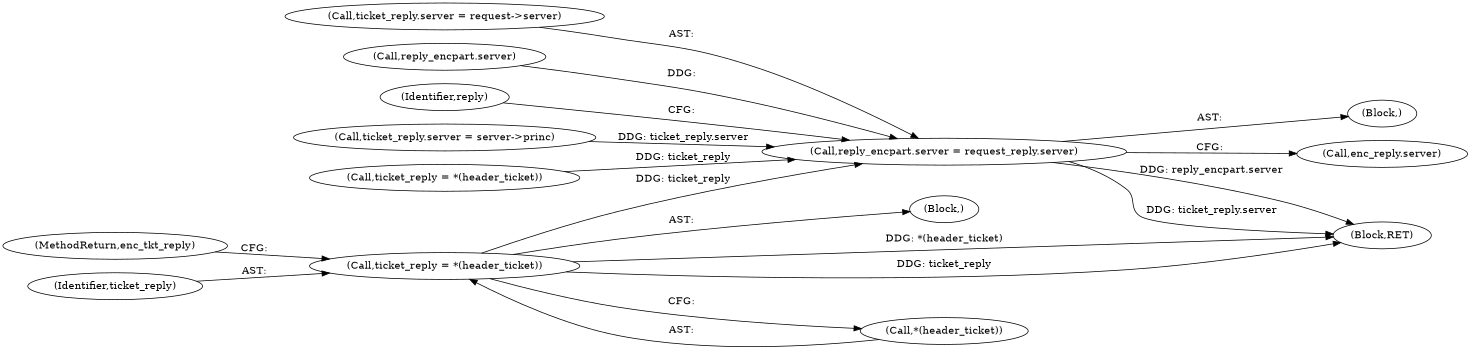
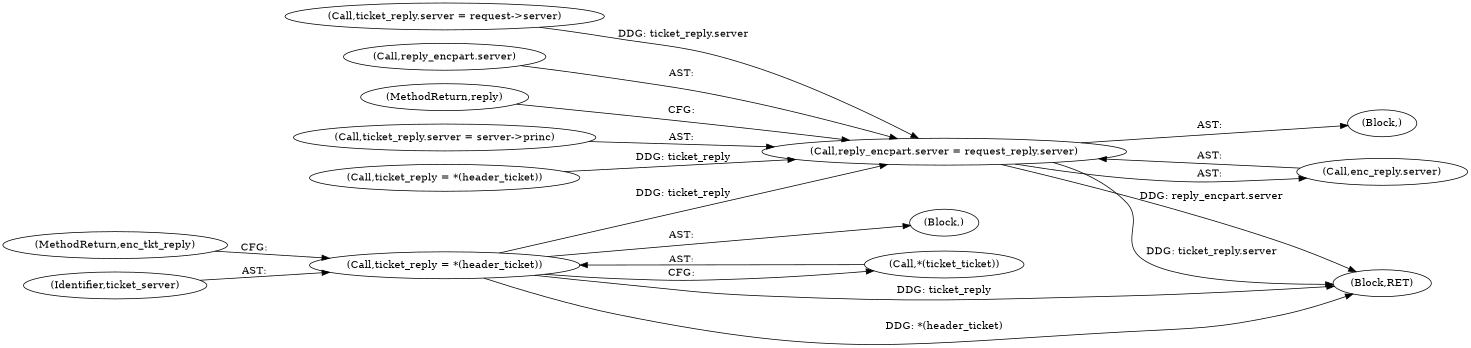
  digraph {
    rankdir=LR
    n1 [label="(Call,ticket_reply = *(header_ticket))"]
    n2 [label="(Call,reply_encpart.server = request_reply.server)"]
    n3 [label="(Block,)"]
    n4 [label="(Block,RET)"]
-   n5 [label="(Call,*(header_ticket))"]
+   n5 [label="(Call,*(ticket_ticket))"]
    n6 [label="(Block,)"]
    n7 [label="(Call,enc_reply.server)"]
    n8 [label="(Call,ticket_reply.server = request->server)"]
    n9 [label="(Call,reply_encpart.server)"]
    n10 [label="(MethodReturn,enc_tkt_reply)"]
-   n11 [label="(Identifier,ticket_reply)"]
-   n12 [label="(Identifier,reply)"]
+   n11 [label="(Identifier,ticket_server)"]
+   n12 [label="(MethodReturn,reply)"]
    n13 [label="(Call,ticket_reply.server = server->princ)"]
    n14 [label="(Call,ticket_reply = *(header_ticket))"]
    n1 -> n2 [label="DDG: ticket_reply"]
    n1 -> n3 [label="AST: "]
    n1 -> n4 [label="DDG: *(header_ticket)"]
    n1 -> n4 [label="DDG: ticket_reply"]
    n1 -> n5 [label="CFG: "]
    n2 -> n4 [label="DDG: reply_encpart.server"]
    n2 -> n4 [label="DDG: ticket_reply.server"]
    n2 -> n6 [label="AST: "]
-   n2 -> n7 [label="CFG: "]
+   n2 -> n7 [label="AST: "]
    n5 -> n1 [label="AST: "]
-   n8 -> n2 [label="AST: "]
-   n9 -> n2 [label="DDG: "]
+   n7 -> n2 [label="AST: "]
+   n8 -> n2 [label="DDG: ticket_reply.server"]
+   n9 -> n2 [label="AST: "]
    n10 -> n1 [label="CFG: "]
    n11 -> n1 [label="AST: "]
    n12 -> n2 [label="CFG: "]
-   n13 -> n2 [label="DDG: ticket_reply.server"]
+   n13 -> n2 [label="AST: "]
    n14 -> n2 [label="DDG: ticket_reply"]
  }
